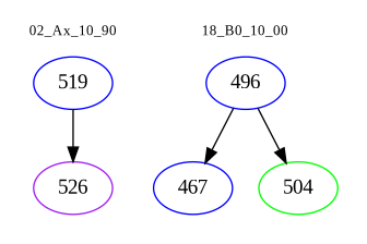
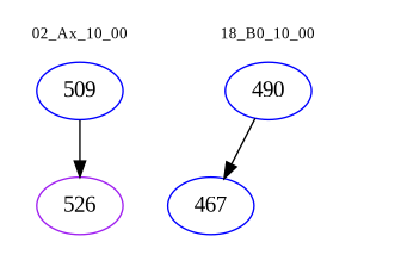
  digraph {
    fontname="Liberation Serif"
    node [color=blue fontname="Liberation Serif"]
    edge [color=black fontname="Liberation Serif"]
-   n1 [label=519]
+   n1 [label=509]
    n2 [color=purple label=526]
-   n3 [label=496]
+   n3 [label=490]
    n4 [label=467]
-   n5 [color=green label=504]
    subgraph cluster_1 {
      color=white
      fontsize=10
-     label="02_Ax_10_90"
+     label="02_Ax_10_00"
      n1
      n2
    }
    subgraph cluster_2 {
      color=white
      fontsize=10
      label="18_B0_10_00"
      n3
      n4
-     n5
    }
    n1 -> n2
    n3 -> n4
-   n3 -> n5
  }
